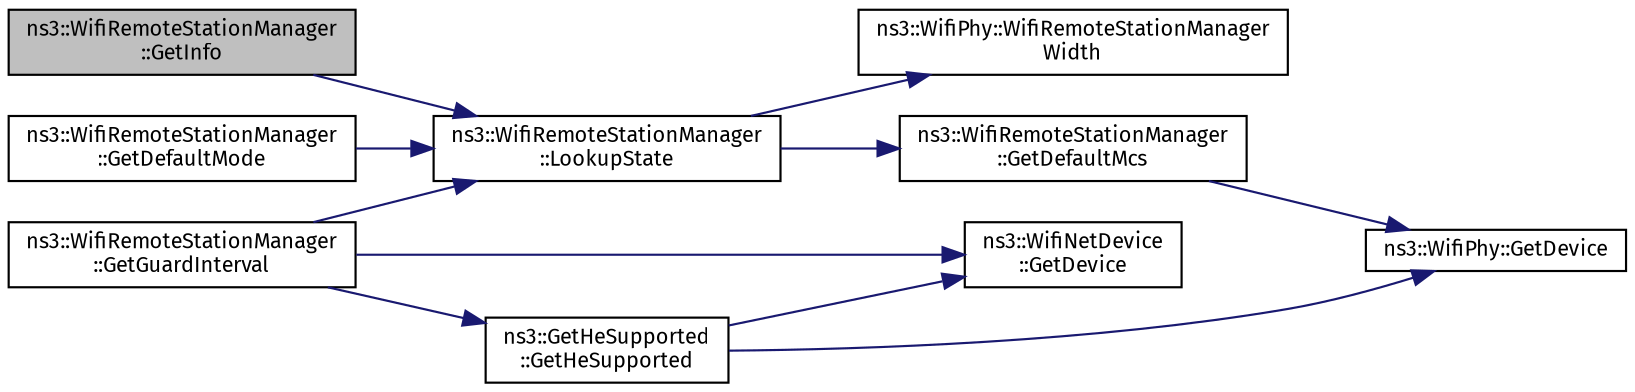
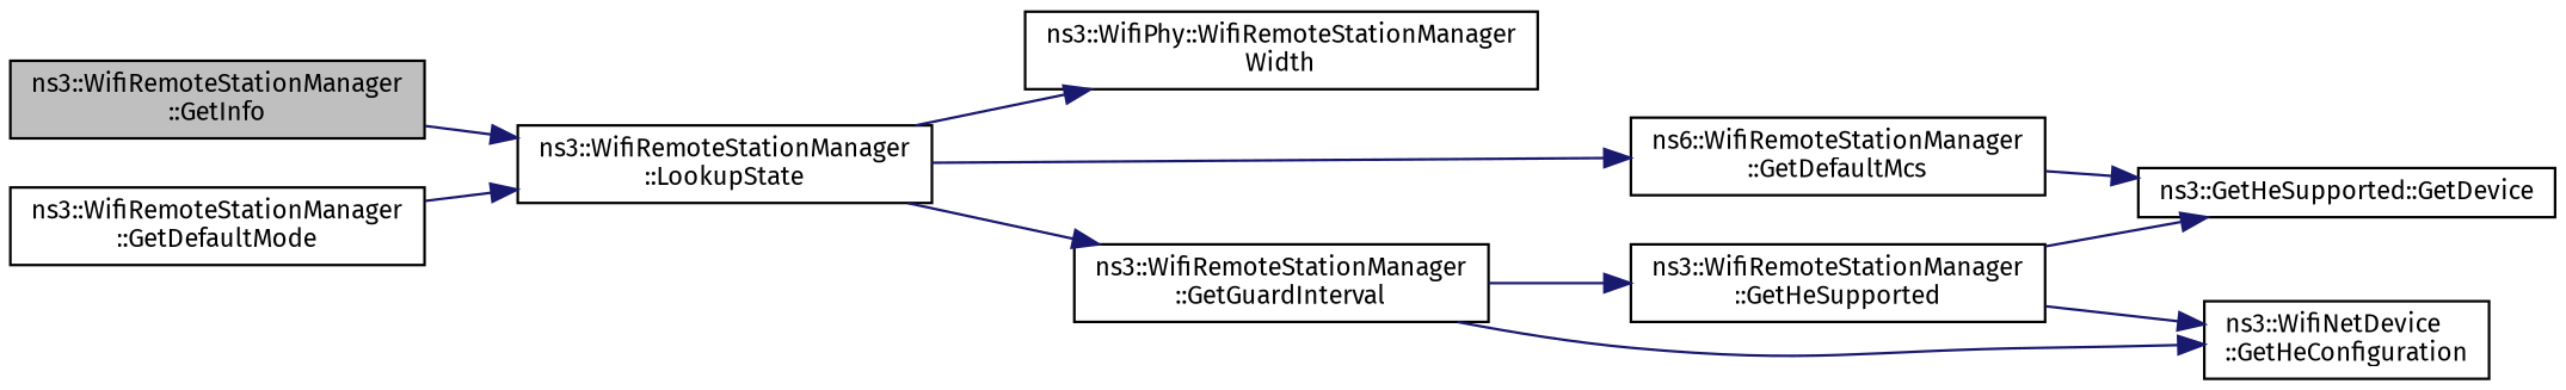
  digraph {
    fontname="Fira Sans"
    rankdir=LR
    node [color=black fillcolor=white fontname="Fira Sans" fontsize=10 shape=record style=filled]
    edge [color=midnightblue fontname="Fira Sans" fontsize=10 labelfontname=Helvetica labelfontsize=10 style=solid]
    n1 [fillcolor=grey75 fontcolor=black height=0.2 label="ns3::WifiRemoteStationManager\l::GetInfo" width=0.4]
    n2 [height=0.2 label="ns3::WifiRemoteStationManager\l::LookupState" width=0.4]
    n3 [height=0.2 label="ns3::WifiPhy::WifiRemoteStationManager\lWidth" width=0.4]
-   n4 [height=0.2 label="ns3::WifiRemoteStationManager\l::GetDefaultMcs" width=0.4]
+   n4 [height=0.2 label="ns6::WifiRemoteStationManager\l::GetDefaultMcs" width=0.4]
    n5 [height=0.2 label="ns3::WifiRemoteStationManager\l::GetGuardInterval" width=0.4]
-   n6 [height=0.2 label="ns3::WifiPhy::GetDevice" width=0.4]
+   n6 [height=0.2 label="ns3::GetHeSupported::GetDevice" width=0.4]
    n7 [height=0.2 label="ns3::WifiRemoteStationManager\l::GetDefaultMode" width=0.4]
-   n8 [height=0.2 label="ns3::WifiNetDevice\l::GetDevice" width=0.4]
-   n9 [height=0.2 label="ns3::GetHeSupported\l::GetHeSupported" width=0.4]
+   n8 [height=0.2 label="ns3::WifiNetDevice\l::GetHeConfiguration" width=0.4]
+   n9 [height=0.2 label="ns3::WifiRemoteStationManager\l::GetHeSupported" width=0.4]
    n1 -> n2
    n2 -> n3
    n2 -> n4
-   n5 -> n2
+   n2 -> n5
    n4 -> n6
    n5 -> n8
    n5 -> n9
    n7 -> n2
    n9 -> n6
    n9 -> n8
  }
